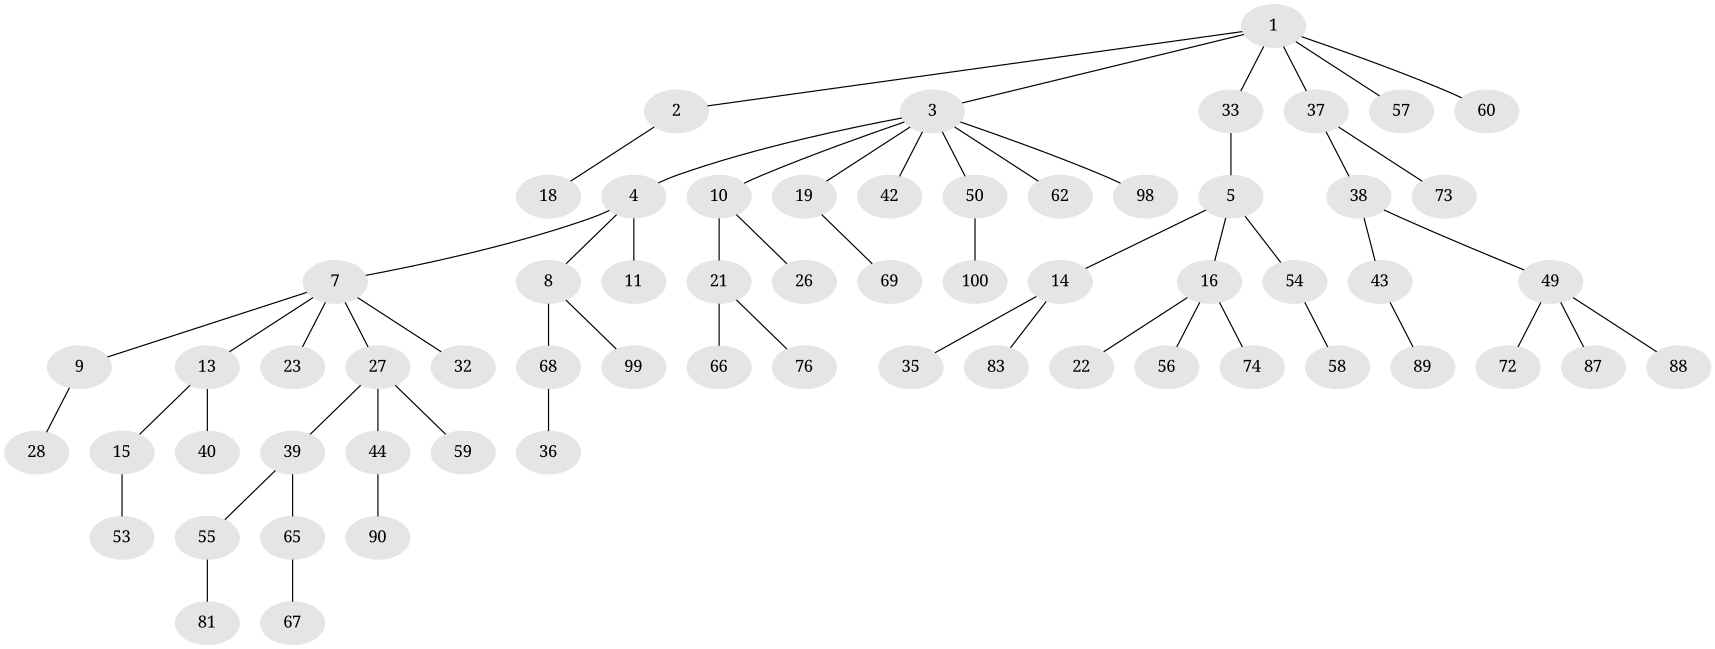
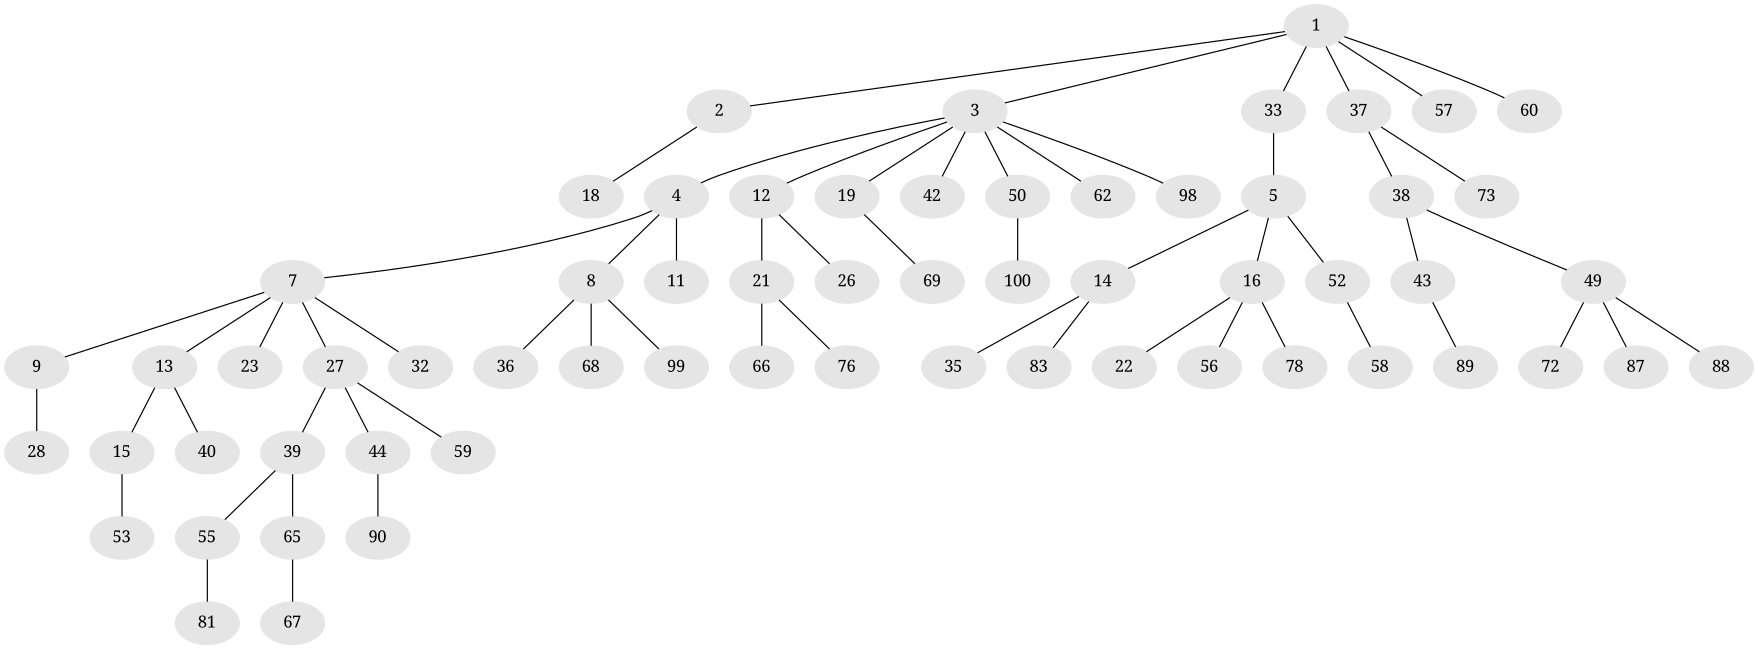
  graph {
    fontname="Noto Serif"
    node [color=gray90 fontname="Noto Serif" style=filled]
    edge [fontname="Noto Serif"]
    1 [super="+17"]
    2 [super="+80"]
    3 [super="+52"]
    33 [super="+94"]
    37 [super="+41"]
    57
    60
    18 [super="+77"]
    4 [super="+6"]
-   10 [super="+20"]
+   10 [super="+20" label=12]
    19 [super="+25"]
    42 [super="+64"]
    50
    62
    98
    5 [super="+51"]
    14 [super="+71"]
    16 [super="+30"]
-   54 [super="+63"]
+   54 [super="+63" label=52]
    38 [super="+96"]
    73 [super="+79"]
    7 [super="+92"]
    8 [super="+47"]
    11 [super="+12"]
    21 [super="+31"]
    26
    69
    100
    9 [super="+81"]
    13 [super="+91"]
    23 [super="+85"]
    27 [super="+29"]
    32 [super="+45"]
    36 [super="+82"]
    68 [super="+74"]
    n36 [label=99]
    35 [super="+46"]
    83
    22 [super="+24"]
    56
-   78 [label=74]
+   78
    58 [super="+75"]
    28
    15 [super="+34"]
    40 [super="+99"]
    39
    44 [super="+48"]
    59
    66
    76
    53
    55 [super="+93"]
    65 [super="+86"]
    90 [super="+95"]
    43 [super="+61"]
    49 [super="+70"]
    89
    72
    87
    88
    n61 [label=81]
    67
    1 -- 2
    1 -- 3
    1 -- 33
    1 -- 37
    1 -- 57
    1 -- 60
    2 -- 18
    3 -- 4
    3 -- 10
    3 -- 19
    3 -- 42
    3 -- 50
    3 -- 62
    3 -- 98
    33 -- 5
    37 -- 38
    37 -- 73
    4 -- 7
    4 -- 8
    4 -- 11
    10 -- 21
    10 -- 26
    19 -- 69
    50 -- 100
    5 -- 14
    5 -- 16
    5 -- 54
    14 -- 35
    14 -- 83
    16 -- 22
    16 -- 56
    16 -- 78
    54 -- 58
    38 -- 43
    38 -- 49
    7 -- 9
    7 -- 13
    7 -- 23
    7 -- 27
    7 -- 32
-   68 -- 36
+   8 -- 36
    8 -- 68
    8 -- n36
    21 -- 66
    21 -- 76
    9 -- 28
    13 -- 15
    13 -- 40
    27 -- 39
    27 -- 44
    27 -- 59
    15 -- 53
    39 -- 55
    39 -- 65
    44 -- 90
    55 -- n61
    65 -- 67
    43 -- 89
    49 -- 72
    49 -- 87
    49 -- 88
  }
